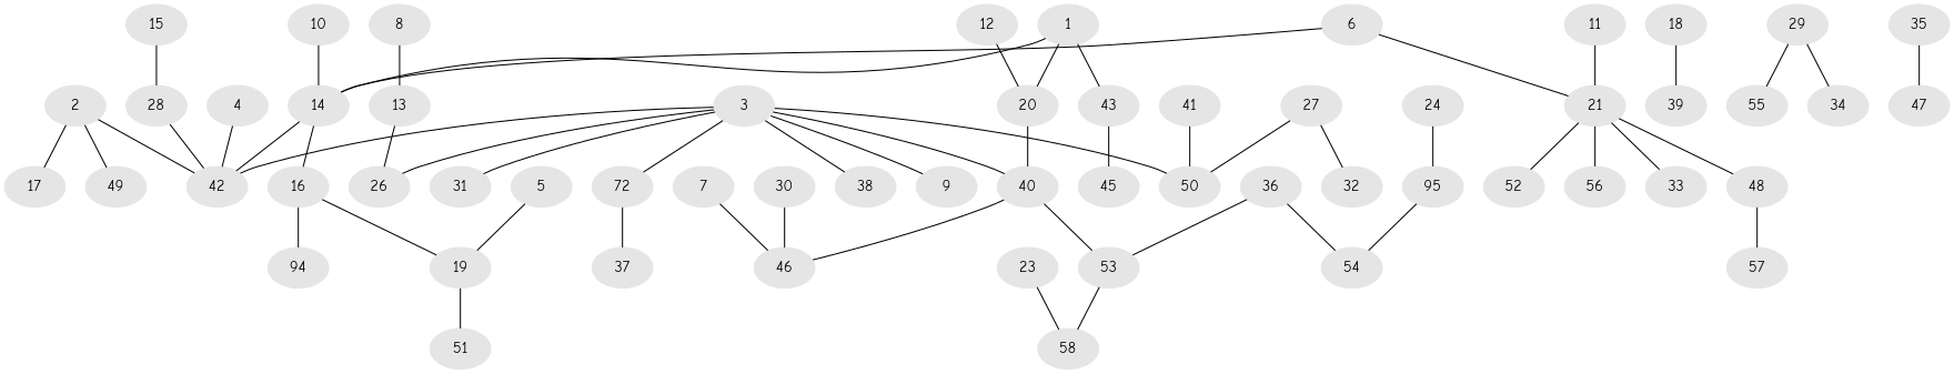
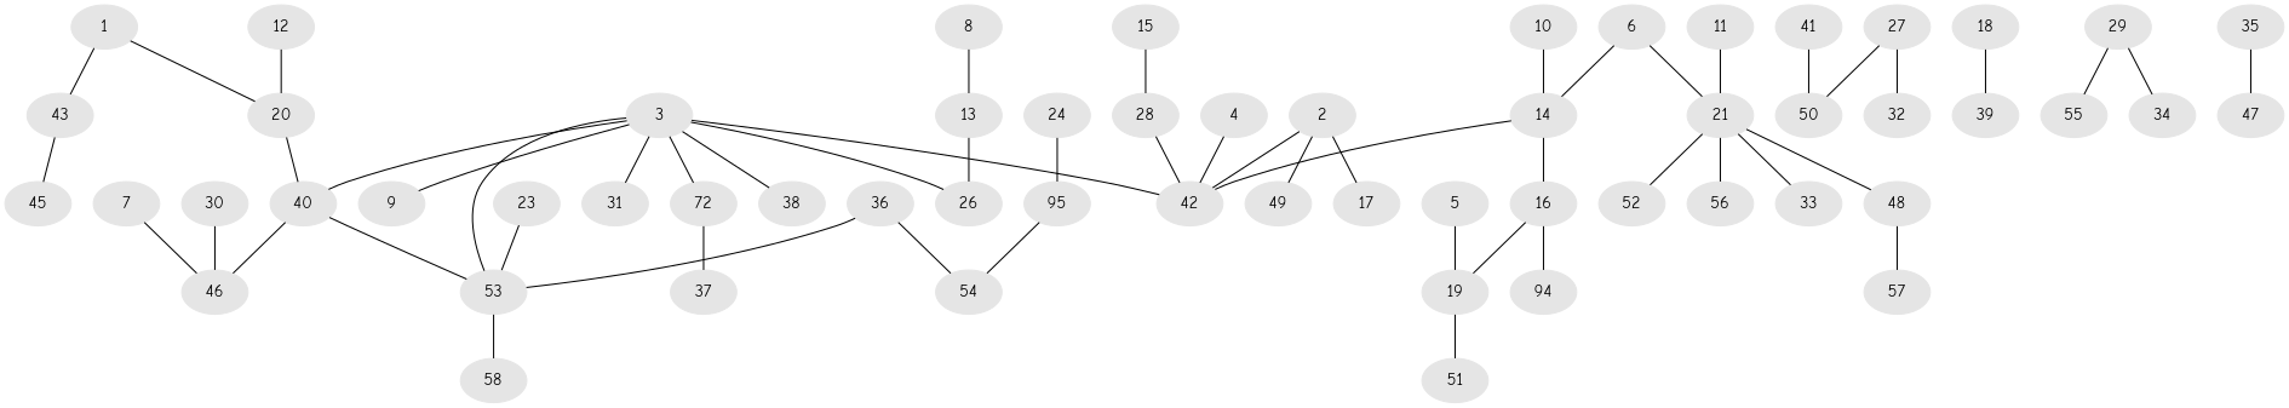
  graph {
    fontname="Comic Neue"
    node [color=gray90 fontname="Comic Neue" style=filled]
    edge [fontname="Comic Neue" weight=1.0]
    1
    14
    43
    20
    42
    16
    45
    2
    17
    49
    3
    9
    n13 [label=72]
    26
    31
    38
    40
    50
    37
    46
    53
    4
    5
    19
    51
    6
    21
    33
    48
    52
    56
    7
    8
    13
    10
    11
    12
    n38 [label=94]
    15
    28
    18
    39
    57
    23
    58
    n46 [label=95]
    24
    54
    27
    32
    29
    55
    34
    30
    35
    47
    36
    41
-   1 -- 14
    1 -- 43
    1 -- 20
    14 -- 42
    14 -- 16
    43 -- 45
    20 -- 40
    16 -- 19
    16 -- n38
    2 -- 42
    2 -- 17
    2 -- 49
    3 -- 42
    3 -- 9
    3 -- n13
    3 -- 26
    3 -- 31
    3 -- 38
    3 -- 40
-   3 -- 50
+   3 -- 53
    n13 -- 37
    40 -- 46
    40 -- 53
    53 -- 58
    4 -- 42
    5 -- 19
    19 -- 51
    6 -- 14
    6 -- 21
    21 -- 33
    21 -- 48
    21 -- 52
    21 -- 56
    48 -- 57
    7 -- 46
    8 -- 13
    13 -- 26
    10 -- 14
    11 -- 21
    12 -- 20
    15 -- 28
    28 -- 42
    18 -- 39
-   23 -- 58
+   23 -- 53
    n46 -- 54
    24 -- n46
    27 -- 50
    27 -- 32
    29 -- 55
    29 -- 34
    30 -- 46
    35 -- 47
    36 -- 53
    36 -- 54
    41 -- 50
  }
